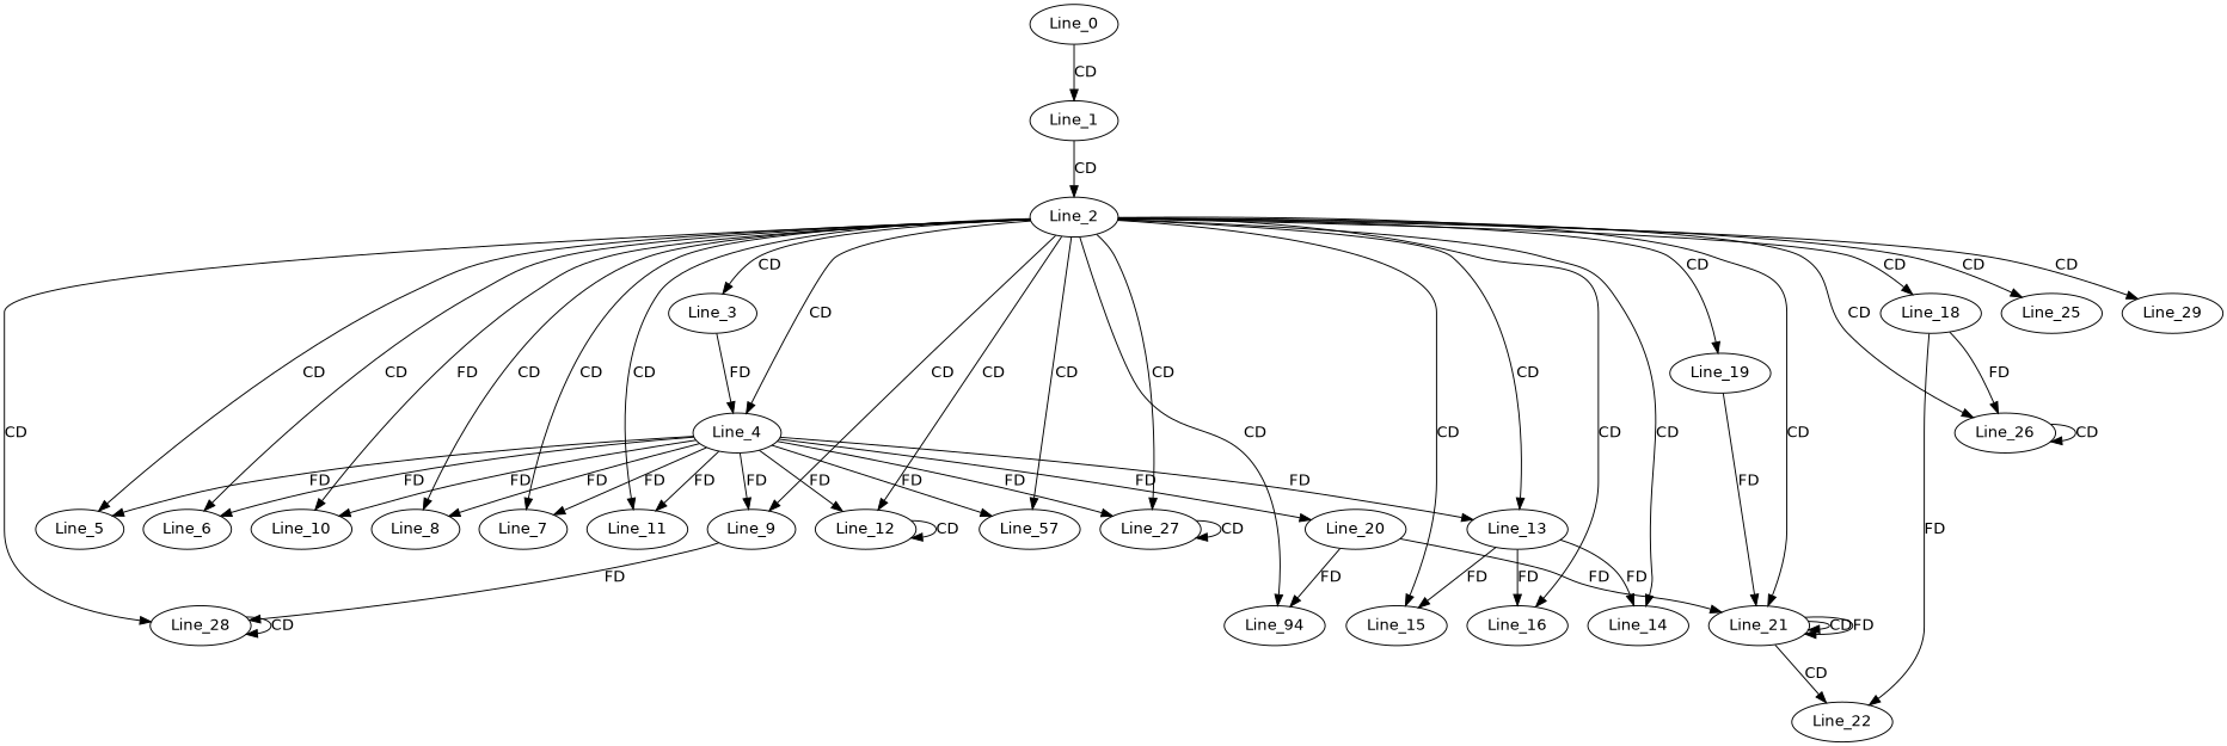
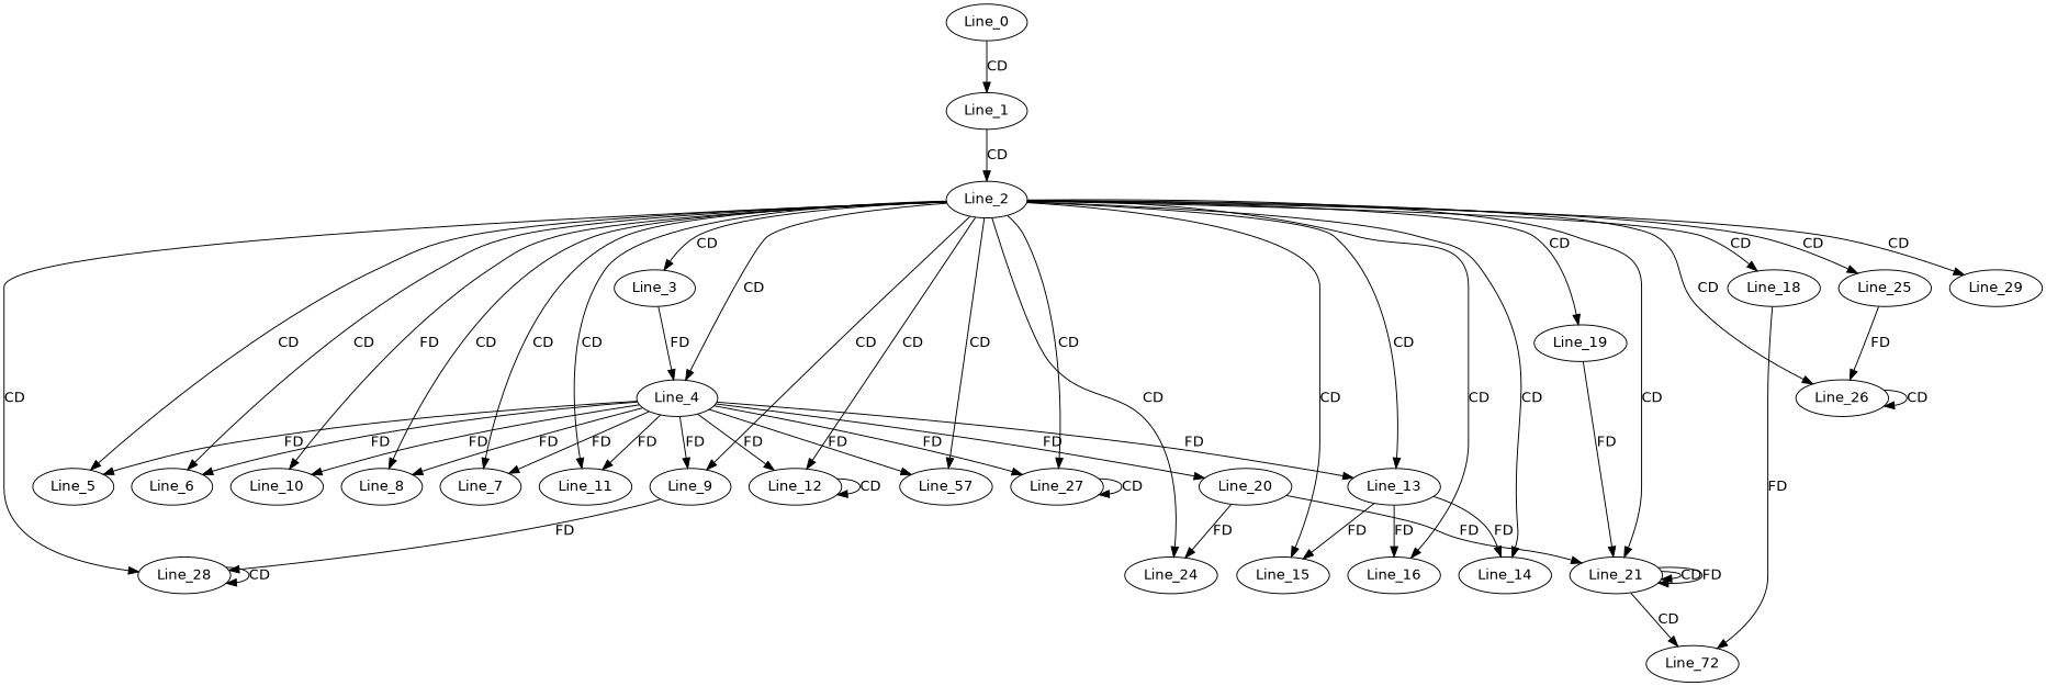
  digraph {
    fontname="DejaVu Sans"
    node [fontname="DejaVu Sans"]
    edge [fontname="DejaVu Sans"]
    Line_0
    Line_1
    Line_2
    Line_3
    Line_4
    Line_5
    Line_6
    Line_7
    Line_8
    Line_9
    Line_10
    Line_11
    Line_12
    Line_13
    Line_14
    Line_15
    Line_16
    n18 [label=Line_57]
    Line_18
    Line_19
    Line_21
-   Line_24 [label=Line_94]
+   Line_24
    Line_25
    Line_26
    Line_27
    Line_28
    Line_29
    Line_20
-   Line_22
+   Line_22 [label=Line_72]
    Line_0 -> Line_1 [label=CD]
    Line_1 -> Line_2 [label=CD]
    Line_2 -> Line_3 [label=CD]
    Line_2 -> Line_4 [label=CD]
    Line_2 -> Line_5 [label=CD]
    Line_2 -> Line_6 [label=CD]
    Line_2 -> Line_7 [label=CD]
    Line_2 -> Line_8 [label=CD]
    Line_2 -> Line_9 [label=CD]
    Line_2 -> Line_10 [label=FD]
    Line_2 -> Line_11 [label=CD]
    Line_2 -> Line_12 [label=CD]
    Line_2 -> Line_13 [label=CD]
    Line_2 -> Line_14 [label=CD]
    Line_2 -> Line_15 [label=CD]
    Line_2 -> Line_16 [label=CD]
    Line_2 -> n18 [label=CD]
    Line_2 -> Line_18 [label=CD]
    Line_2 -> Line_19 [label=CD]
    Line_2 -> Line_21 [label=CD]
    Line_2 -> Line_24 [label=CD]
    Line_2 -> Line_25 [label=CD]
    Line_2 -> Line_26 [label=CD]
    Line_2 -> Line_27 [label=CD]
    Line_2 -> Line_28 [label=CD]
    Line_2 -> Line_29 [label=CD]
    Line_3 -> Line_4 [label=FD]
    Line_4 -> Line_5 [label=FD]
    Line_4 -> Line_6 [label=FD]
    Line_4 -> Line_7 [label=FD]
    Line_4 -> Line_8 [label=FD]
    Line_4 -> Line_9 [label=FD]
    Line_4 -> Line_10 [label=FD]
    Line_4 -> Line_11 [label=FD]
    Line_4 -> Line_12 [label=FD]
    Line_4 -> Line_13 [label=FD]
    Line_4 -> n18 [label=FD]
    Line_4 -> Line_27 [label=FD]
    Line_4 -> Line_20 [label=FD]
    Line_9 -> Line_28 [label=FD]
    Line_12 -> Line_12 [label=CD]
    Line_13 -> Line_14 [label=FD]
    Line_13 -> Line_15 [label=FD]
    Line_13 -> Line_16 [label=FD]
-   Line_18 -> Line_26 [label=FD]
+   Line_25 -> Line_26 [label=FD]
    Line_18 -> Line_22 [label=FD]
    Line_19 -> Line_21 [label=FD]
    Line_21 -> Line_21 [label=CD]
    Line_21 -> Line_21 [label=FD]
    Line_21 -> Line_22 [label=CD]
    Line_26 -> Line_26 [label=CD]
    Line_27 -> Line_27 [label=CD]
    Line_28 -> Line_28 [label=CD]
    Line_20 -> Line_21 [label=FD]
    Line_20 -> Line_24 [label=FD]
  }
